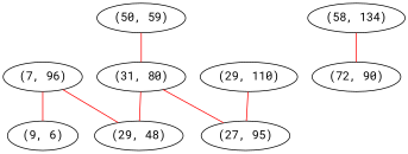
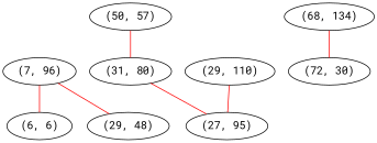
  graph {
    fontname="Roboto Mono"
    node [fontname="Roboto Mono"]
    edge [color=red fontname="Roboto Mono" weight=1]
    "(7, 96)"
-   "(6, 6)" [label="(9, 6)"]
+   "(6, 6)"
    "(29, 48)"
-   "(68, 134)" [label="(58, 134)"]
-   "(72, 30)" [label="(72, 90)"]
-   "(50, 59)"
+   "(68, 134)"
+   "(72, 30)"
+   "(50, 59)" [label="(50, 57)"]
    "(31, 80)"
    "(27, 95)"
    "(29, 110)"
    "(7, 96)" -- "(6, 6)"
    "(7, 96)" -- "(29, 48)"
    "(68, 134)" -- "(72, 30)"
    "(50, 59)" -- "(31, 80)"
-   "(31, 80)" -- "(29, 48)"
    "(31, 80)" -- "(27, 95)"
    "(29, 110)" -- "(27, 95)"
  }
